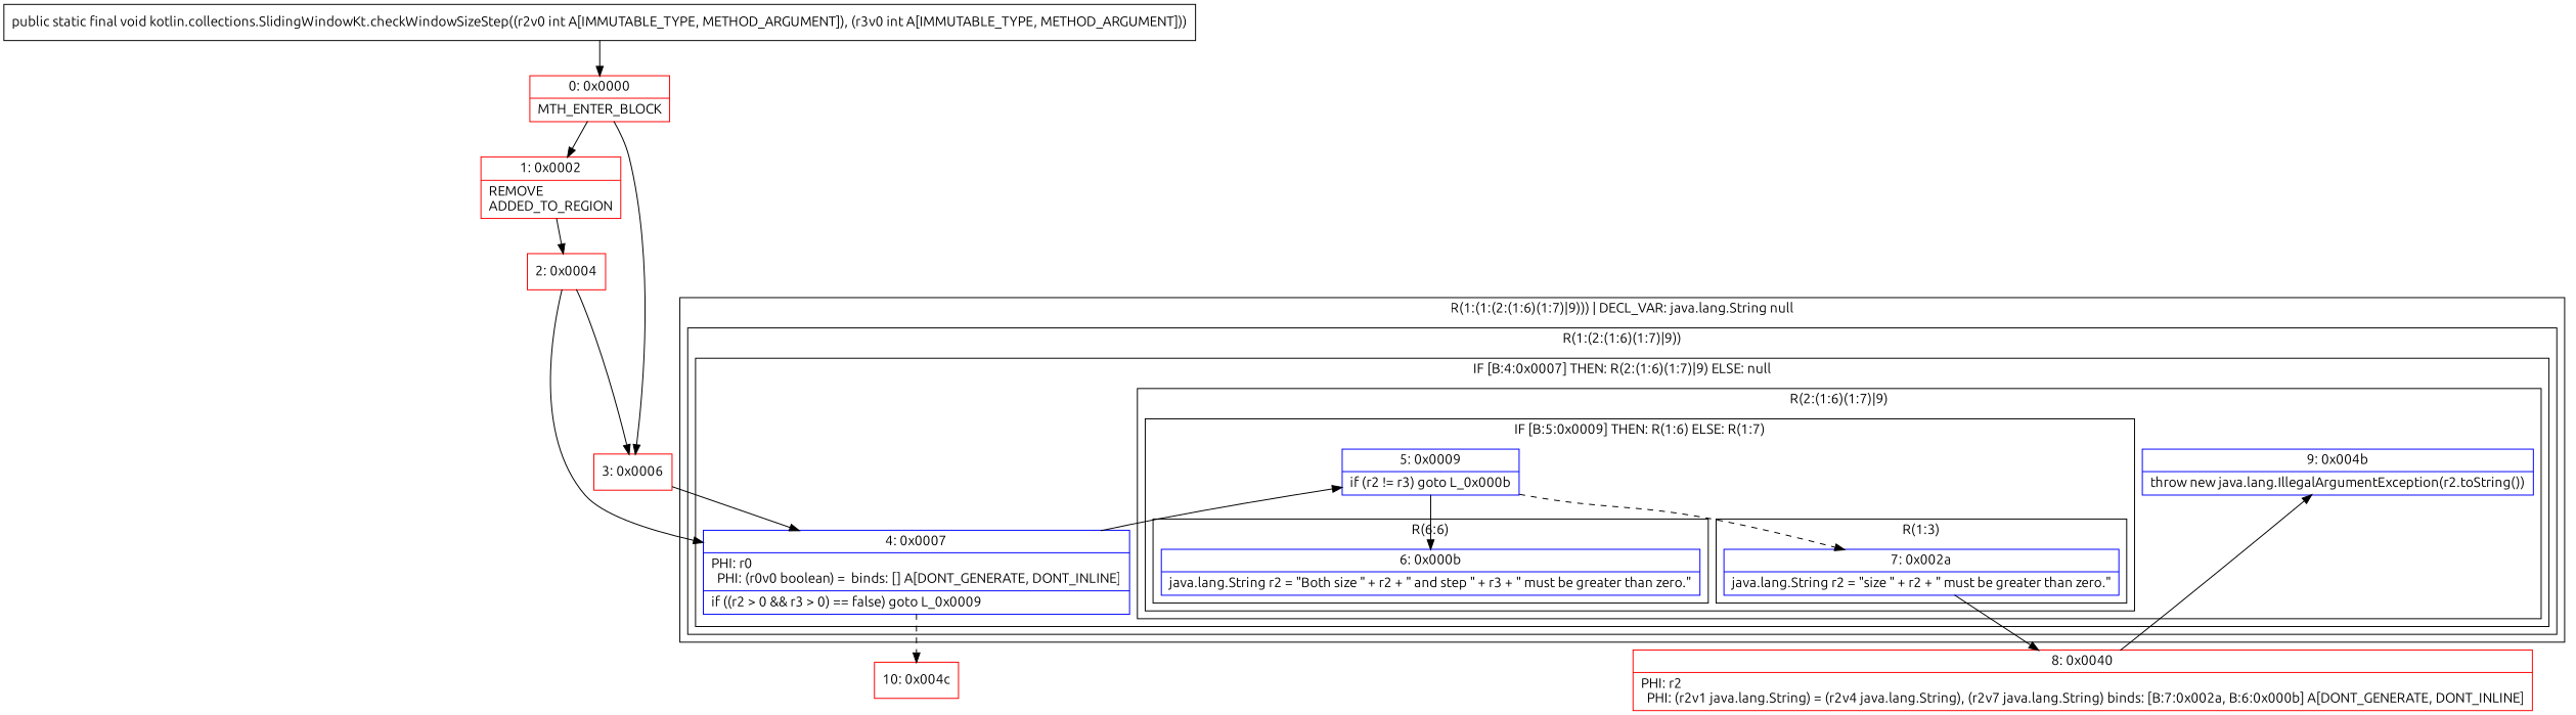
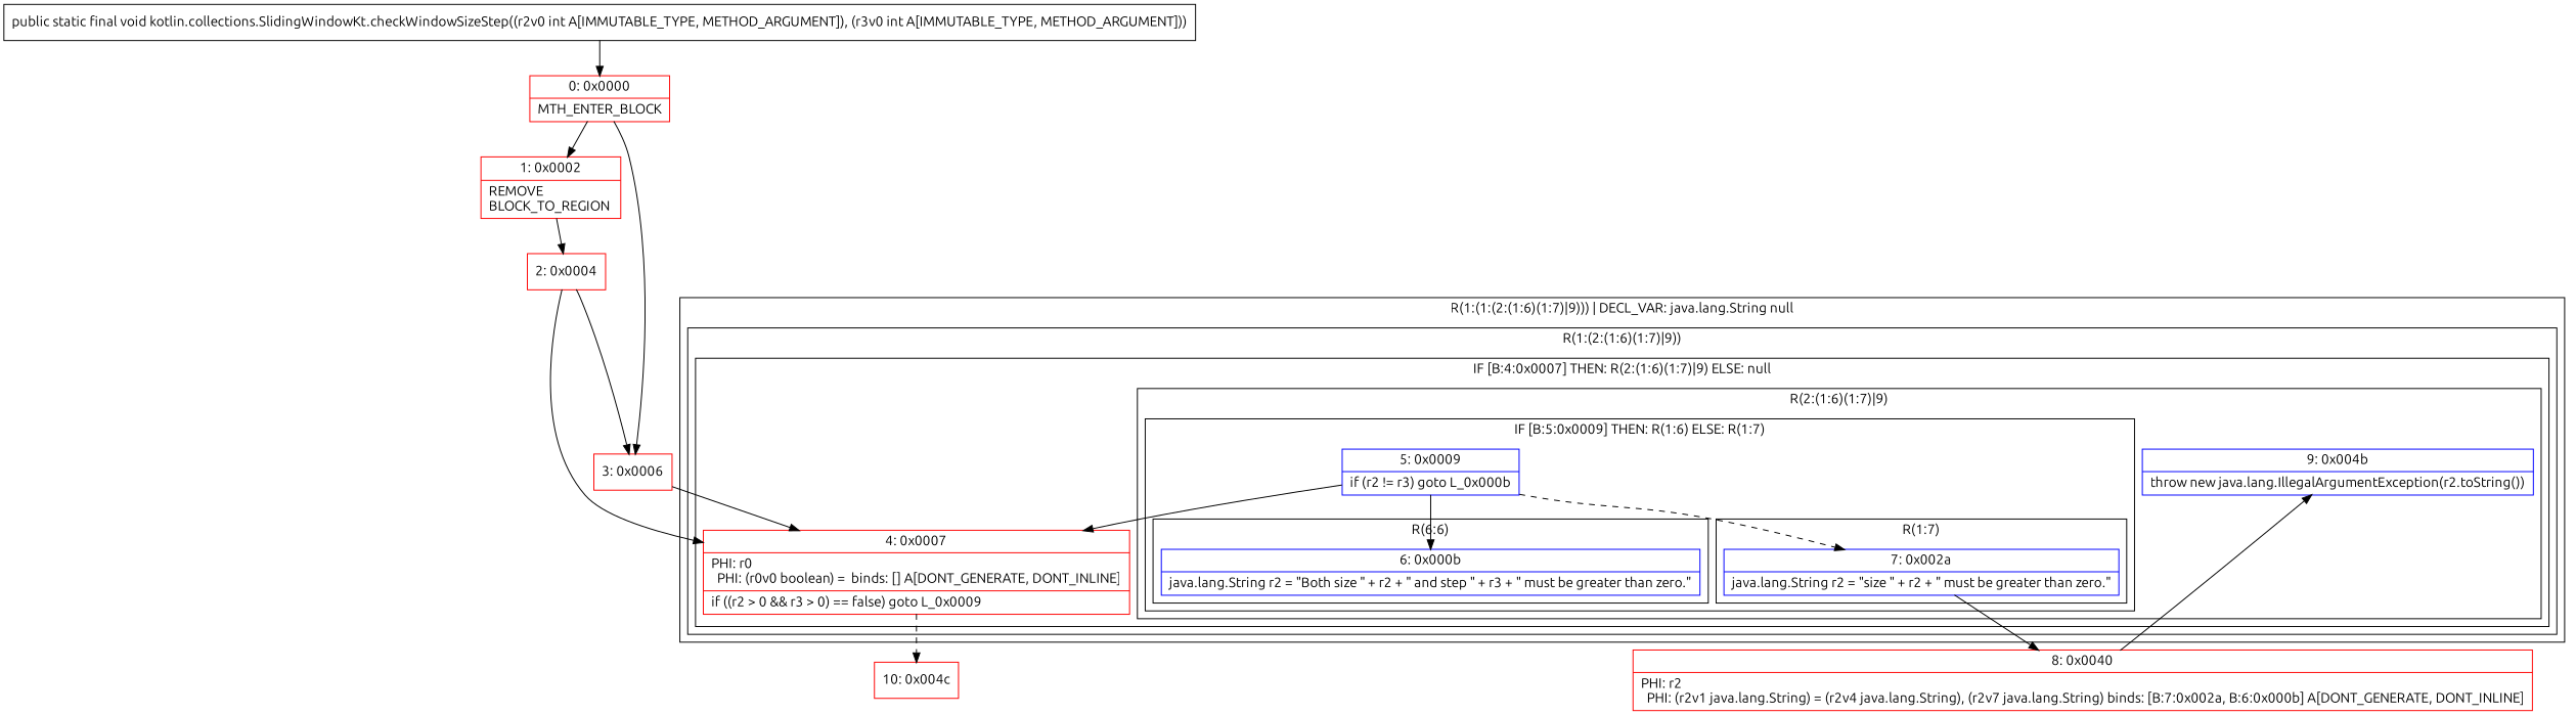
  digraph {
    fontname=Ubuntu
    node [color=red fontname=Ubuntu shape=record]
    edge [fontname=Ubuntu]
    n1 [color=blue label="{6\:\ 0x000b|java.lang.String r2 = \"Both size \" + r2 + \" and step \" + r3 + \" must be greater than zero.\"\l}"]
    n2 [color=blue label="{7\:\ 0x002a|java.lang.String r2 = \"size \" + r2 + \" must be greater than zero.\"\l}"]
    n3 [color=blue label="{5\:\ 0x0009|if (r2 != r3) goto L_0x000b\l}"]
    n4 [color=blue label="{9\:\ 0x004b|throw new java.lang.IllegalArgumentException(r2.toString())\l}"]
-   n5 [color=blue label="{4\:\ 0x0007|PHI: r0 \l  PHI: (r0v0 boolean) =  binds: [] A[DONT_GENERATE, DONT_INLINE]\l|if ((r2 \> 0 && r3 \> 0) == false) goto L_0x0009\l}"]
+   n5 [label="{4\:\ 0x0007|PHI: r0 \l  PHI: (r0v0 boolean) =  binds: [] A[DONT_GENERATE, DONT_INLINE]\l|if ((r2 \> 0 && r3 \> 0) == false) goto L_0x0009\l}"]
    n6 [label="{8\:\ 0x0040|PHI: r2 \l  PHI: (r2v1 java.lang.String) = (r2v4 java.lang.String), (r2v7 java.lang.String) binds: [B:7:0x002a, B:6:0x000b] A[DONT_GENERATE, DONT_INLINE]\l}"]
    n7 [label="{10\:\ 0x004c}"]
    n8 [label="{0\:\ 0x0000|MTH_ENTER_BLOCK\l}"]
-   n9 [label="{1\:\ 0x0002|REMOVE\lADDED_TO_REGION\l}"]
+   n9 [label="{1\:\ 0x0002|REMOVE\lBLOCK_TO_REGION\l}"]
    n10 [label="{3\:\ 0x0006}"]
    n11 [label="{2\:\ 0x0004}"]
    n12 [label="{public static final void kotlin.collections.SlidingWindowKt.checkWindowSizeStep((r2v0 int A[IMMUTABLE_TYPE, METHOD_ARGUMENT]), (r3v0 int A[IMMUTABLE_TYPE, METHOD_ARGUMENT])) }" color=""]
    subgraph cluster_1 {
      label="R(1:(1:(2:(1:6)(1:7)|9))) | DECL_VAR: java.lang.String null\l"
      subgraph cluster_2 {
        label="R(1:(2:(1:6)(1:7)|9))"
        subgraph cluster_3 {
          label="IF [B:4:0x0007] THEN: R(2:(1:6)(1:7)|9) ELSE: null"
          n5
          subgraph cluster_4 {
            label="R(2:(1:6)(1:7)|9)"
            n4
            subgraph cluster_5 {
              label="IF [B:5:0x0009] THEN: R(1:6) ELSE: R(1:7)"
              n3
              subgraph cluster_6 {
                label="R(6:6)"
                n1
              }
              subgraph cluster_7 {
-               label="R(1:3)"
+               label="R(1:7)"
                n2
              }
            }
          }
        }
      }
    }
    n2 -> n6
    n3 -> n1
    n3 -> n2 [style=dashed]
-   n5 -> n3
+   n3 -> n5
    n5 -> n7 [style=dashed]
    n6 -> n4
    n8 -> n9
    n8 -> n10
    n9 -> n11
    n10 -> n5
    n11 -> n5
    n11 -> n10
    n12 -> n8
  }
